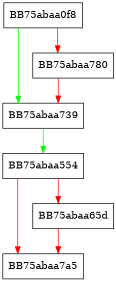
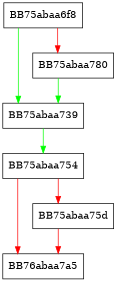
  digraph {
    splines=ortho
    node [shape=box]
    edge [color=red]
-   BB75abaa754 [label=BB75abaa554]
-   BB75abaa7a5
-   BB75abaa75d [label=BB75abaa65d]
-   BB75abaa6f8 [label=BB75abaa0f8]
+   BB75abaa754
+   BB75abaa7a5 [label=BB76abaa7a5]
+   BB75abaa75d
+   BB75abaa6f8
    BB75abaa739
    n6 [label=BB75abaa780]
    BB75abaa754 -> BB75abaa7a5
    BB75abaa754 -> BB75abaa75d
    BB75abaa75d -> BB75abaa7a5
    BB75abaa6f8 -> BB75abaa739 [color=green]
    BB75abaa6f8 -> n6
    BB75abaa739 -> BB75abaa754 [color=green]
-   n6 -> BB75abaa739
+   n6 -> BB75abaa739 [color=green]
  }
